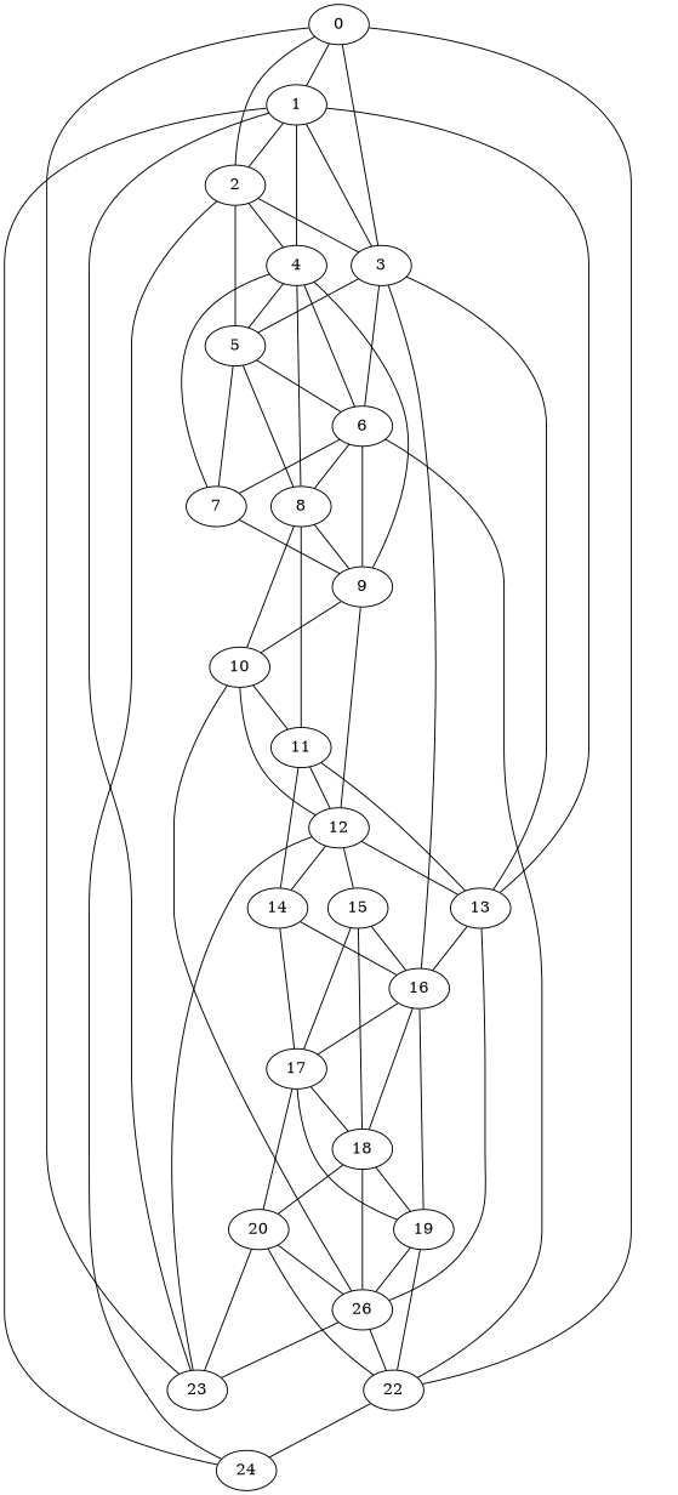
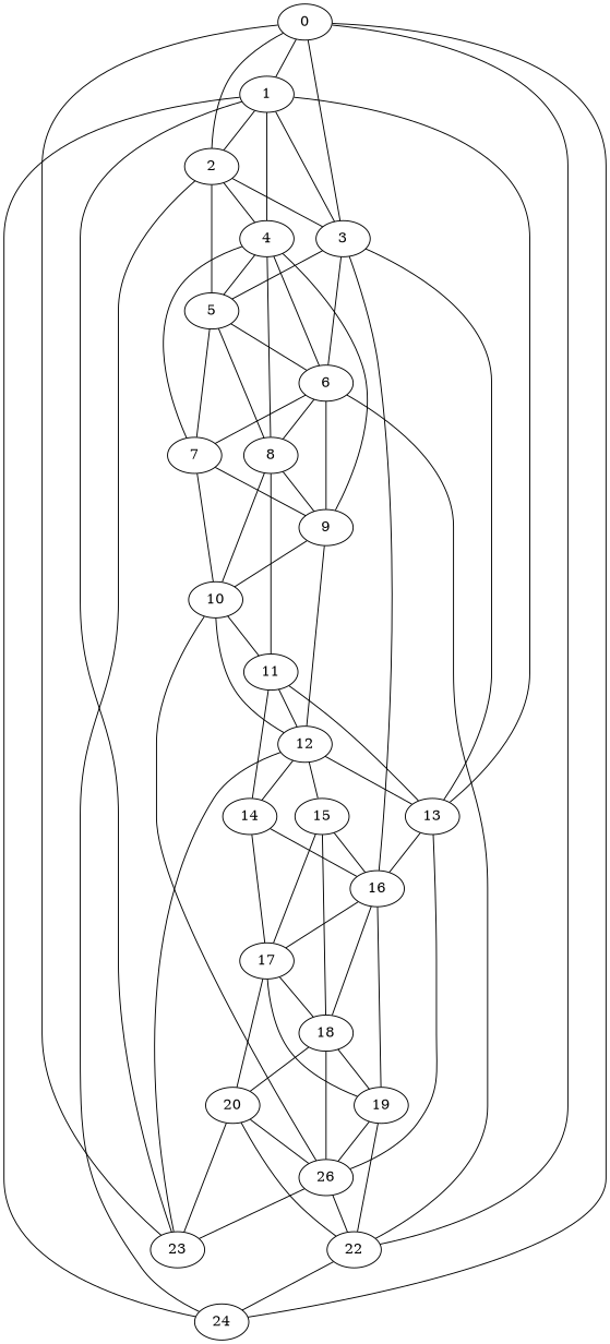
  strict graph {
    edge [is_available=True prob=1.0]
    0
    1
    2
    3
    22
    23
    24
    4
    13
    5
    6
    16
    7
    9
    8
    n16 [label=26]
    17
    18
    19
    10
    12
    11
    14
    15
    20
    0 -- 1 [prob=0.199894500971]
    0 -- 2
    0 -- 3 [prob=0.431589313472]
    0 -- 22 [prob=0.391004270496]
    0 -- 23 [prob=0.041877834349]
+   0 -- 24 [prob=0.26926530777]
    1 -- 2 [prob=0.570727651855]
    1 -- 3
    1 -- 23 [prob=0.145385916423]
    1 -- 24 [prob=0.044857022853]
    1 -- 4 [prob=0.92598848037]
    1 -- 13 [prob=0.676512923157]
    2 -- 3
    2 -- 24
    2 -- 4 [prob=0.796856445678]
    2 -- 5 [prob=0.195988428844]
    3 -- 13 [prob=0.989835596113]
    3 -- 5 [prob=0.634005126826]
    3 -- 6 [prob=0.173249880074]
    3 -- 16 [prob=0.844089593144]
    22 -- 24
    4 -- 5 [prob=0.0434937614255]
    4 -- 6 [prob=0.892616034433]
    4 -- 7 [prob=0.542025502535]
    4 -- 9
    4 -- 8
    13 -- 16
    13 -- n16 [prob=0.221862013426]
    5 -- 6 [prob=0.470649708436]
    5 -- 7
    5 -- 8
    6 -- 22
    6 -- 7 [prob=0.168867298126]
    6 -- 9 [prob=0.568403290507]
    6 -- 8 [prob=0.884207493725]
    16 -- 17
    16 -- 18 [prob=0.559348882804]
    16 -- 19 [prob=0.0237595382124]
    7 -- 9 [prob=0.618043555407]
+   7 -- 10 [prob=0.0645817917122]
    9 -- 10
    9 -- 12 [prob=0.736032564229]
    8 -- 9 [prob=0.685936939442]
    8 -- 10
    8 -- 11 [prob=0.473512966966]
    n16 -- 22 [prob=0.286691769508]
    n16 -- 23 [prob=0.16574363173]
    17 -- 18 [prob=0.33125878561]
    17 -- 19 [prob=0.688648608872]
    17 -- 20 [prob=0.37673719908]
    18 -- n16
    18 -- 19 [prob=0.37910636905]
    18 -- 20 [prob=0.291434249501]
    19 -- 22 [prob=0.22842954139]
    19 -- n16 [prob=0.394912446907]
    10 -- n16 [prob=0.635161397245]
    10 -- 12 [prob=0.504214272562]
    10 -- 11 [prob=0.989707105728]
    12 -- 23 [prob=0.975913775445]
    12 -- 13 [prob=0.126775796787]
    12 -- 14 [prob=0.0960462814758]
    12 -- 15 [prob=0.821265610167]
    11 -- 13
    11 -- 12 [prob=0.4050690117]
    11 -- 14 [prob=0.807353626979]
    14 -- 16 [prob=0.736161873865]
    14 -- 17 [prob=0.376922764387]
    15 -- 16 [prob=0.0730709286405]
    15 -- 17 [prob=0.247311847316]
    15 -- 18
    20 -- 22 [prob=0.129502524543]
    20 -- 23 [prob=0.507512279557]
    20 -- n16 [prob=0.966038106308]
  }
